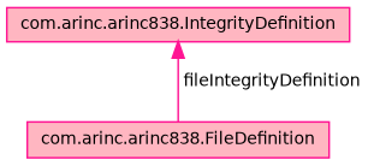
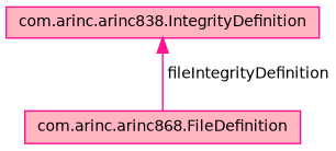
  digraph {
    node [color=deeppink fillcolor=lightpink fontname=Helvetica fontsize=10 shape=record style=filled]
-   n1 [fontcolor=black height=0.2 label="com.arinc.arinc838.FileDefinition" width=0.4]
+   n1 [fontcolor=black height=0.2 label="com.arinc.arinc868.FileDefinition" width=0.4]
    n2 [height=0.2 label="com.arinc.arinc838.IntegrityDefinition" width=0.4]
    n2 -> n1 [color=deeppink dir=back fontname=Helvetica fontsize=10 label=" fileIntegrityDefinition" labelfontname=Helvetica labelfontsize=10 style=solid]
  }
